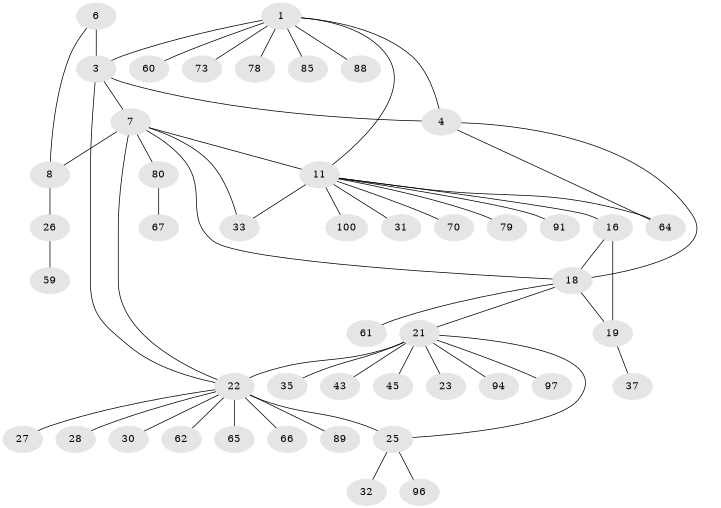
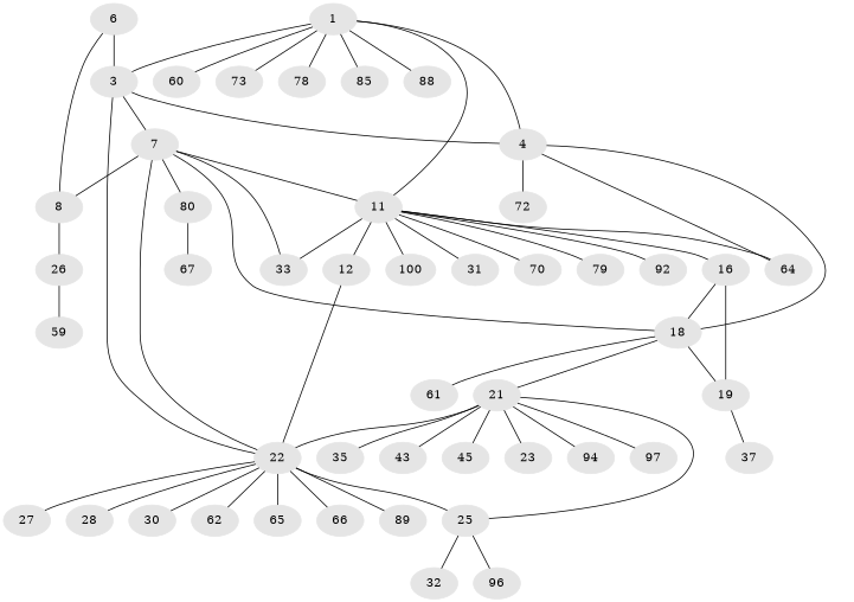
  graph {
    node [color=gray90 style=filled]
    1 [super="+2+50+5"]
    3 [super="+76"]
    4
    11 [super="+14"]
    60
    73
    78
    85
    88 [super="+95"]
    7 [super="+9"]
    22 [super="+23+47+56"]
    18
    64
+   72 [super="+86"]
    33 [super="+83+39"]
+   12 [super="+77+13"]
    16 [super="+42+51+17+40"]
    31 [super="+41+36"]
    70
    79
-   92 [label=91]
+   92
    100
    8 [super="+46+91"]
    80
    25
    27 [super="+87"]
    28 [super="+81"]
    30
    62
    65
    66
    89
    19 [super="+20+44+34"]
    21
    61
    6
    26 [super="+54"]
    67
    59 [super="+90"]
    37
    35
    43
    45
    n44 [label=23]
    94
    n46 [label=97]
    32
    96
    1 -- 3 [weight=3]
    1 -- 4 [weight=3]
    1 -- 11
    1 -- 60
    1 -- 73
    1 -- 78
    1 -- 85
    1 -- 88
    3 -- 4
    3 -- 7
    3 -- 22
    4 -- 18
    4 -- 64
+   4 -- 72
    11 -- 64
    11 -- 33
+   11 -- 12 [weight=6]
    11 -- 16
    11 -- 31
    11 -- 70
    11 -- 79
    11 -- 92
    11 -- 100
    7 -- 11
    7 -- 22
    7 -- 18
    7 -- 33
    7 -- 8 [weight=3]
    7 -- 80
    22 -- 25 [weight=3]
    22 -- 27
    22 -- 28
    22 -- 30
    22 -- 62
    22 -- 65
    22 -- 66
    22 -- 89
    18 -- 19 [weight=2]
    18 -- 21
    18 -- 61
+   12 -- 22
    16 -- 18 [weight=2]
    16 -- 19 [weight=4]
    8 -- 26
    80 -- 67
    25 -- 32
    25 -- 96
    19 -- 37
    21 -- 22 [weight=3]
    21 -- 25
    21 -- 35
    21 -- 43
    21 -- 45
    21 -- n44
    21 -- 94
    21 -- n46
    6 -- 3 [weight=3]
    6 -- 8
    26 -- 59
  }
